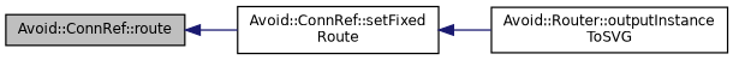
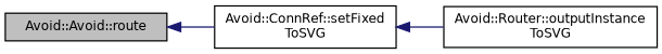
  digraph {
    rankdir=LR
    node [color=black fillcolor=white fontname=Helvetica fontsize=10 shape=record style=filled]
    edge [color=midnightblue dir=back fontname=Helvetica fontsize=10 labelfontname=Helvetica labelfontsize=10 style=solid]
-   n1 [fillcolor=grey75 fontcolor=black height=0.2 label="Avoid::ConnRef::route" width=0.4]
-   n2 [height=0.2 label="Avoid::ConnRef::setFixed\lRoute" width=0.4]
+   n1 [fillcolor=grey75 fontcolor=black height=0.2 label="Avoid::Avoid::route" width=0.4]
+   n2 [height=0.2 label="Avoid::ConnRef::setFixed\lToSVG" width=0.4]
    n3 [height=0.2 label="Avoid::Router::outputInstance\lToSVG" width=0.4]
    n1 -> n2
    n2 -> n3
  }
